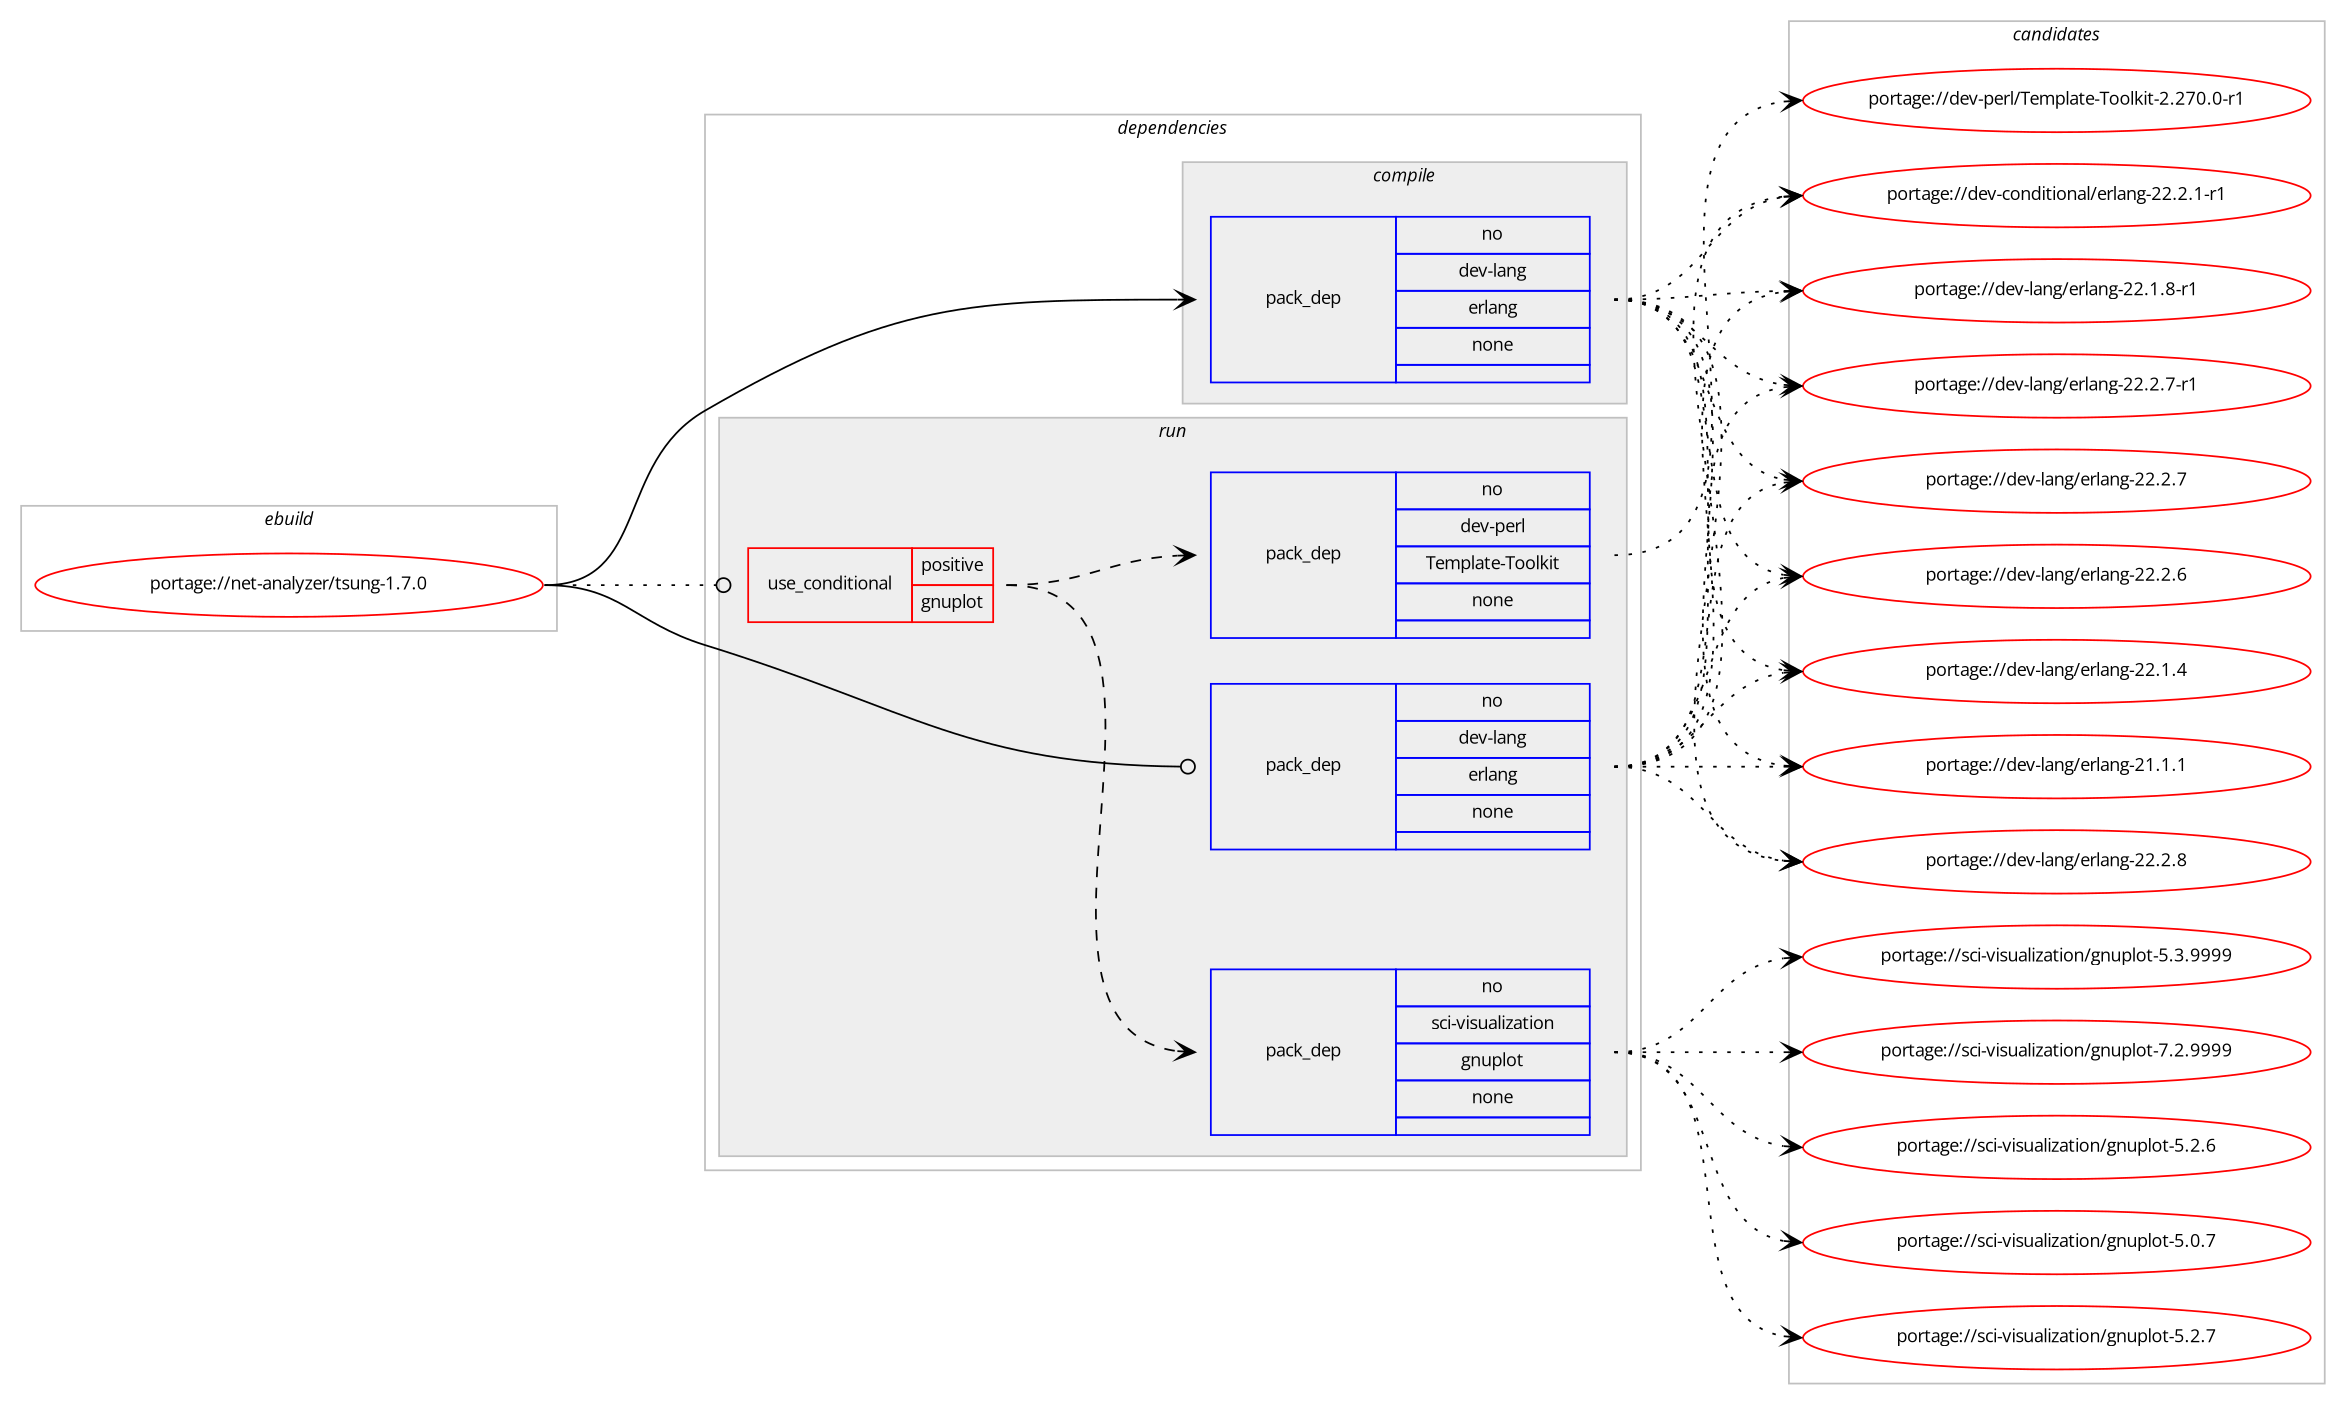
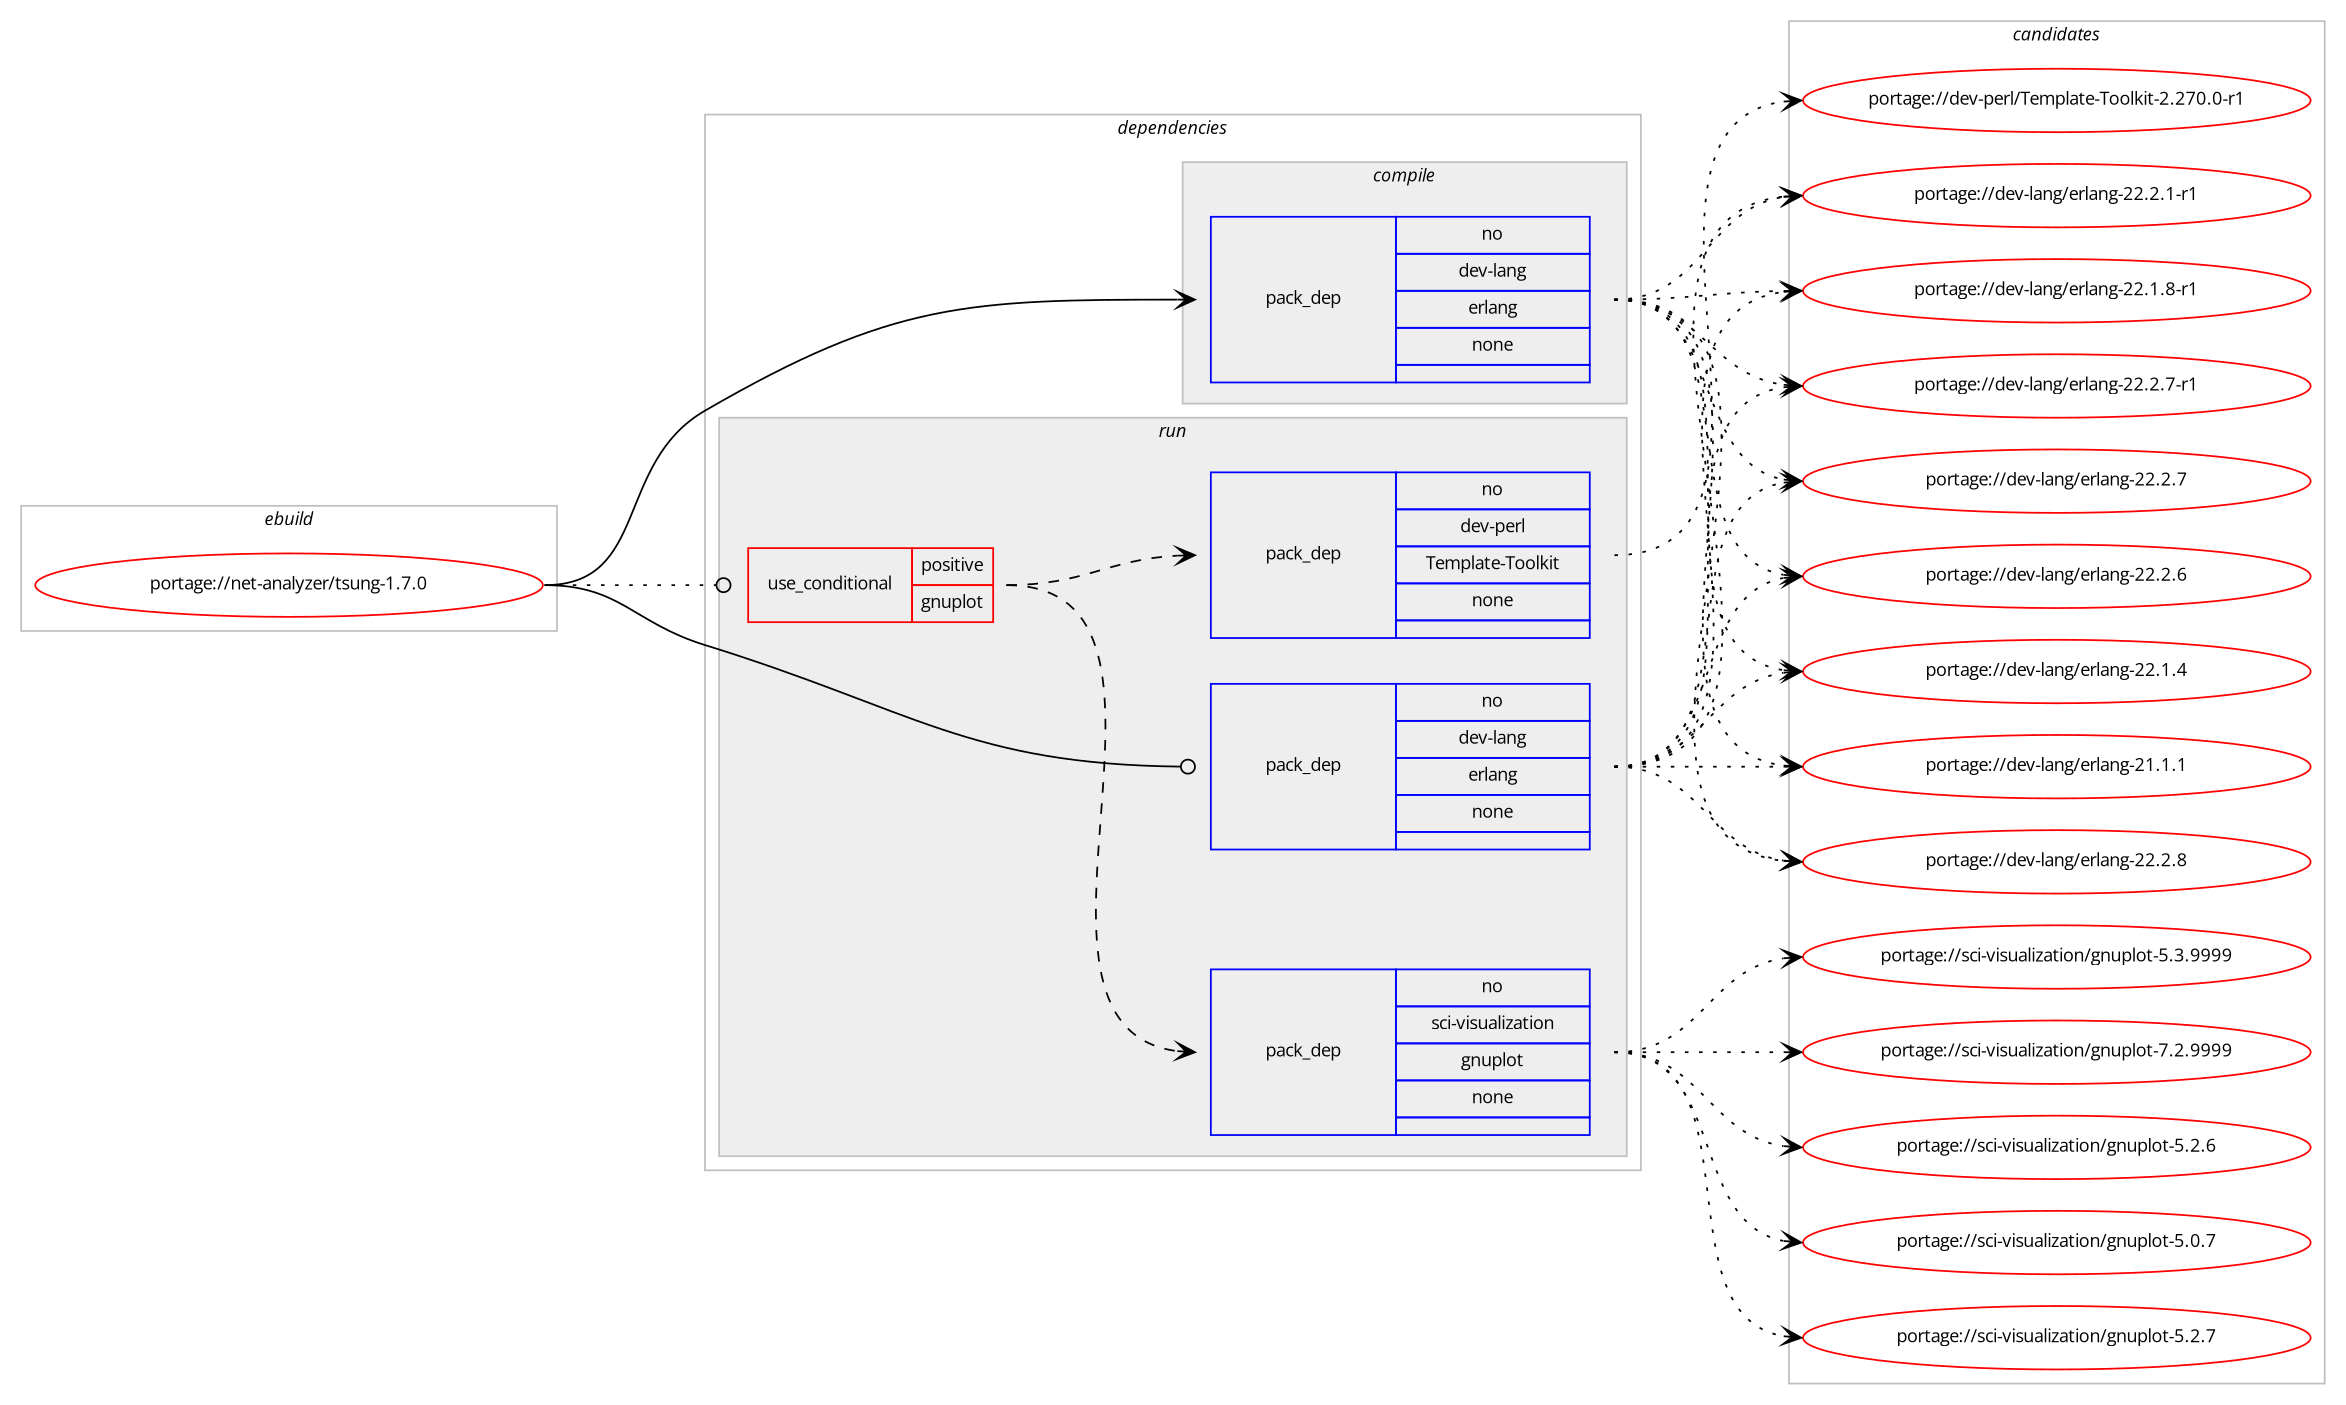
  digraph {
    compound=true
    concentrate=true
    fontname="Open Sans"
    fontsize=10
    newrank=true
    rankdir=LR
    ranksep=1.5
    node [color=red fontname="Open Sans" fontsize=10]
    edge [arrowhead=vee fontname="Open Sans" headport=w style=dotted tailport=e weight=100]
    n1 [label="portage://net-analyzer/tsung-1.7.0" width=4]
    n2 [color=blue label=<<TABLE BORDER="0" CELLBORDER="1" CELLSPACING="0" CELLPADDING="4" WIDTH="220"><TR><TD ROWSPAN="6" CELLPADDING="30">pack_dep</TD></TR><TR><TD WIDTH="110">no</TD></TR><TR><TD>dev-lang</TD></TR><TR><TD>erlang</TD></TR><TR><TD>none</TD></TR><TR><TD></TD></TR></TABLE>> shape=none]
    n3 [color=blue label=<<TABLE BORDER="0" CELLBORDER="1" CELLSPACING="0" CELLPADDING="4" WIDTH="220"><TR><TD ROWSPAN="6" CELLPADDING="30">pack_dep</TD></TR><TR><TD WIDTH="110">no</TD></TR><TR><TD>sci-visualization</TD></TR><TR><TD>gnuplot</TD></TR><TR><TD>none</TD></TR><TR><TD></TD></TR></TABLE>> shape=none]
    n4 [color=blue label=<<TABLE BORDER="0" CELLBORDER="1" CELLSPACING="0" CELLPADDING="4" WIDTH="220"><TR><TD ROWSPAN="6" CELLPADDING="30">pack_dep</TD></TR><TR><TD WIDTH="110">no</TD></TR><TR><TD>dev-perl</TD></TR><TR><TD>Template-Toolkit</TD></TR><TR><TD>none</TD></TR><TR><TD></TD></TR></TABLE>> shape=none]
    n5 [label=<<TABLE BORDER="0" CELLBORDER="1" CELLSPACING="0" CELLPADDING="4"><TR><TD ROWSPAN="3" CELLPADDING="10">use_conditional</TD></TR><TR><TD>positive</TD></TR><TR><TD>gnuplot</TD></TR></TABLE>> shape=none]
    n6 [color=blue label=<<TABLE BORDER="0" CELLBORDER="1" CELLSPACING="0" CELLPADDING="4" WIDTH="220"><TR><TD ROWSPAN="6" CELLPADDING="30">pack_dep</TD></TR><TR><TD WIDTH="110">no</TD></TR><TR><TD>dev-lang</TD></TR><TR><TD>erlang</TD></TR><TR><TD>none</TD></TR><TR><TD></TD></TR></TABLE>> shape=none]
    n7 [label="portage://dev-lang/erlang-22.2.8" width=4]
    n8 [label="portage://dev-lang/erlang-22.2.7-r1" width=4]
    n9 [label="portage://dev-lang/erlang-22.2.7" width=4]
    n10 [label="portage://dev-lang/erlang-22.2.6" width=4]
-   n11 [label="portage://dev-conditional/erlang-22.2.1-r1" width=4]
+   n11 [label="portage://dev-lang/erlang-22.2.1-r1" width=4]
    n12 [label="portage://dev-lang/erlang-22.1.8-r1" width=4]
    n13 [label="portage://dev-lang/erlang-22.1.4" width=4]
    n14 [label="portage://dev-lang/erlang-21.1.1" width=4]
    n15 [label="portage://sci-visualization/gnuplot-5.3.9999" width=4]
    n16 [label="portage://sci-visualization/gnuplot-7.2.9999" width=4]
    n17 [label="portage://sci-visualization/gnuplot-5.2.7" width=4]
    n18 [label="portage://sci-visualization/gnuplot-5.2.6" width=4]
    n19 [label="portage://sci-visualization/gnuplot-5.0.7" width=4]
    n20 [label="portage://dev-perl/Template-Toolkit-2.270.0-r1" width=4]
    subgraph cluster_1 {
      color=gray
      label=<<i>ebuild</i>>
      rank=same
      n1
    }
    subgraph cluster_2 {
      color=gray
      label=<<i>dependencies</i>>
      subgraph cluster_3 {
        color=gray
        fillcolor="#eeeeee"
        label=<<i>compile</i>>
        style=filled
        subgraph sub_4 {
          color=gray
          fillcolor="#eeeeee"
          label=<<i>compile</i>>
          style=filled
          n2
        }
      }
      subgraph cluster_5 {
        color=gray
        fillcolor="#eeeeee"
        label=<<i>compile and run</i>>
        style=filled
      }
      subgraph cluster_6 {
        color=gray
        fillcolor="#eeeeee"
        label=<<i>run</i>>
        style=filled
        subgraph sub_7 {
          color=gray
          fillcolor="#eeeeee"
          label=<<i>run</i>>
          style=filled
          n5
          subgraph sub_8 {
            color=gray
            fillcolor="#eeeeee"
            label=<<i>run</i>>
            style=filled
            n3
          }
          subgraph sub_9 {
            color=gray
            fillcolor="#eeeeee"
            label=<<i>run</i>>
            style=filled
            n4
          }
        }
        subgraph sub_10 {
          color=gray
          fillcolor="#eeeeee"
          label=<<i>run</i>>
          style=filled
          n6
        }
      }
    }
    subgraph cluster_11 {
      color=gray
      label=<<i>candidates</i>>
      rank=same
      subgraph sub_12 {
        color=black
        label=<<i>candidates</i>>
        nodesep=1
        rank=same
        n7
        n8
        n9
        n10
        n11
        n12
        n13
        n14
      }
      subgraph sub_13 {
        color=black
        label=<<i>candidates</i>>
        nodesep=1
        rank=same
        n15
        n16
        n17
        n18
        n19
      }
      subgraph sub_14 {
        color=black
        label=<<i>candidates</i>>
        nodesep=1
        rank=same
        n20
      }
      subgraph sub_15 {
        color=black
        label=<<i>candidates</i>>
        nodesep=1
        rank=same
        n7
        n8
        n9
        n10
        n11
        n12
        n13
        n14
      }
    }
    n1 -> n2 [style=solid weight=20]
    n1 -> n5 [arrowhead=odot weight=20]
    n1 -> n6 [arrowhead=odot style=solid weight=20]
    n2 -> n7
    n2 -> n8
    n2 -> n9
    n2 -> n10
    n2 -> n11
    n2 -> n12
    n2 -> n13
    n2 -> n14
    n3 -> n15
    n3 -> n16
    n3 -> n17
    n3 -> n18
    n3 -> n19
    n4 -> n20
    n5 -> n3 [style=dashed weight=20]
    n5 -> n4 [style=dashed weight=20]
    n6 -> n7
    n6 -> n8
    n6 -> n9
    n6 -> n10
    n6 -> n11
    n6 -> n12
    n6 -> n13
    n6 -> n14
  }
